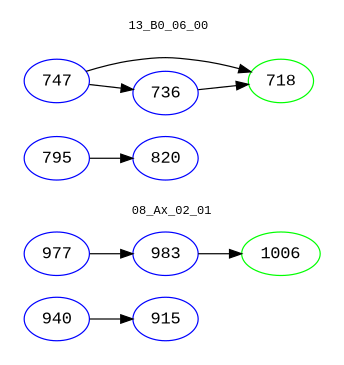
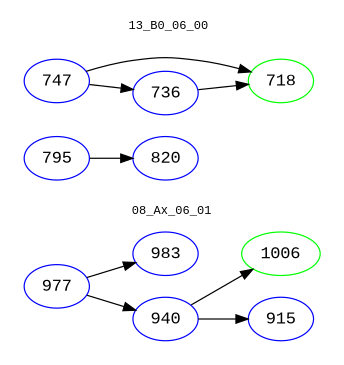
  digraph {
    fontname="Liberation Mono"
    rankdir=LR
    node [color=blue fontname="Liberation Mono"]
    edge [color=black fontname="Liberation Mono"]
    n1 [label=977]
    n2 [label=940]
    n3 [label=983]
    n4 [label=915]
    n5 [color=green label=1006]
    n6 [label=747]
    n7 [label=736]
    n8 [label=795]
    n9 [color=green label=718]
    n10 [label=820]
    subgraph cluster_1 {
      color=white
      fontsize=10
-     label="08_Ax_02_01"
+     label="08_Ax_06_01"
      n1
      n2
      n3
      n4
      n5
    }
    subgraph cluster_2 {
      color=white
      fontsize=10
      label="13_B0_06_00"
      n6
      n7
      n8
      n9
      n10
    }
+   n1 -> n2
    n1 -> n3
    n2 -> n4
-   n3 -> n5
+   n2 -> n5
    n6 -> n7
    n6 -> n9
    n7 -> n9
    n8 -> n10
  }
